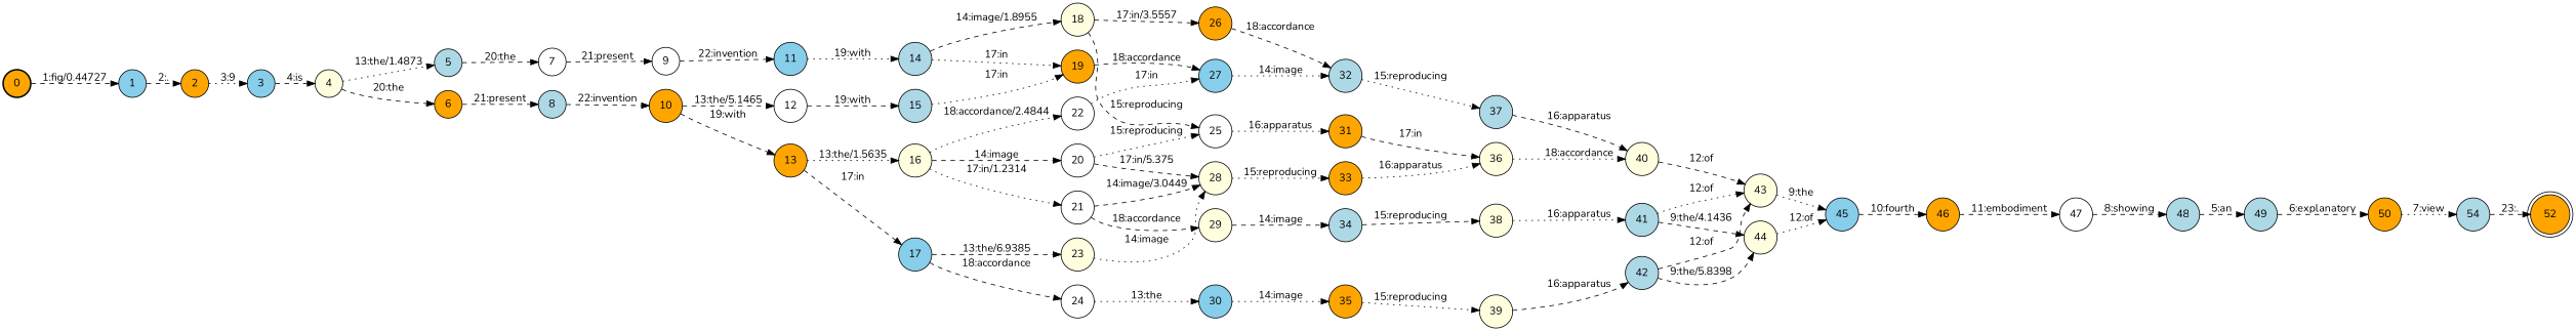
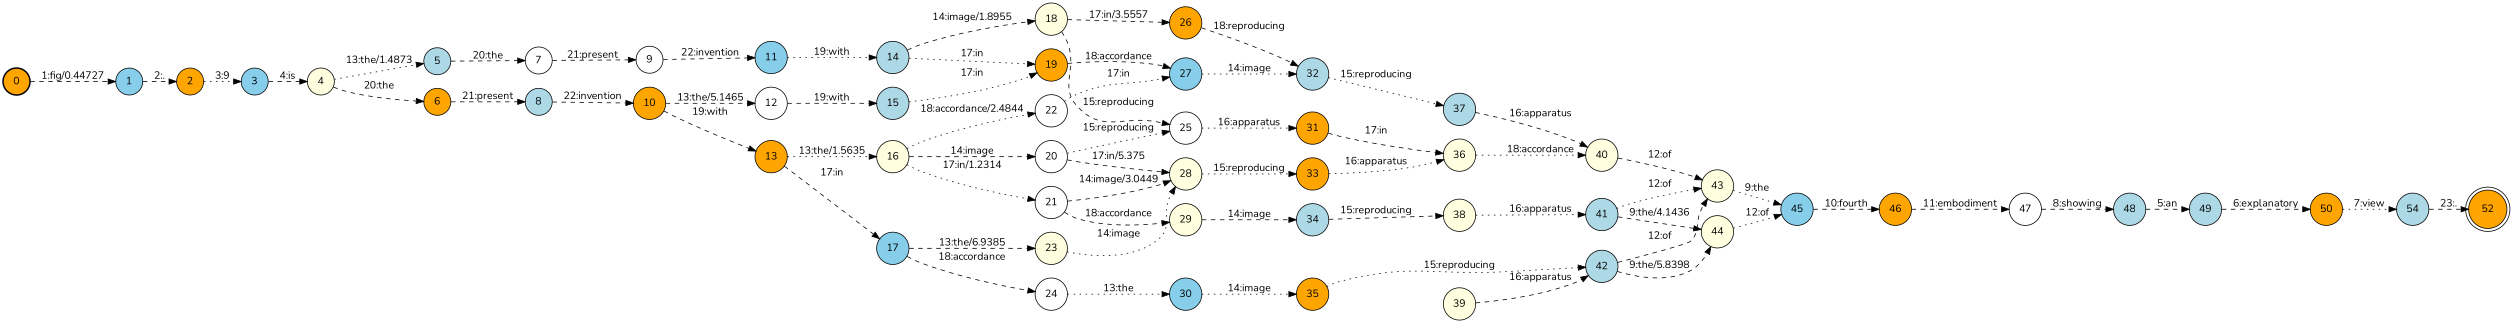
  digraph {
    fontname=Nunito
    nodesep=0.25
    rankdir=LR
    ranksep=0.4
    node [fillcolor=orange fontname=Nunito fontsize=14 shape=circle style="solid,filled"]
    edge [fontname=Nunito fontsize=14 style=dashed]
    n1 [label=0 style="bold,filled"]
    n2 [fillcolor=skyblue label=1]
    n3 [label=2]
    n4 [fillcolor=skyblue label=3]
    n5 [fillcolor=lightyellow label=4]
    n6 [fillcolor=lightblue label=5]
    n7 [label=6]
    n8 [fillcolor=white label=7]
    n9 [fillcolor=lightblue label=8]
    n10 [fillcolor=white label=9]
    n11 [label=10]
    n12 [fillcolor=skyblue label=11]
    n13 [label=13]
    n14 [fillcolor=white label=12]
    n15 [fillcolor=lightblue label=14]
    n16 [fillcolor=skyblue label=17]
    n17 [fillcolor=lightyellow label=16]
    n18 [fillcolor=lightblue label=15]
    n19 [fillcolor=lightyellow label=18]
    n20 [label=19]
    n21 [fillcolor=white label=24]
    n22 [fillcolor=lightyellow label=23]
    n23 [fillcolor=white label=20]
    n24 [fillcolor=white label=21]
    n25 [fillcolor=white label=22]
    n26 [fillcolor=white label=25]
    n27 [label=26]
    n28 [fillcolor=skyblue label=27]
    n29 [fillcolor=skyblue label=30]
    n30 [fillcolor=lightyellow label=28]
    n31 [fillcolor=lightyellow label=29]
    n32 [label=31]
    n33 [fillcolor=lightblue label=32]
    n34 [label=33]
    n35 [fillcolor=lightblue label=34]
    n36 [label=35]
    n37 [fillcolor=lightyellow label=36]
    n38 [fillcolor=lightblue label=37]
    n39 [fillcolor=lightyellow label=38]
    n40 [fillcolor=lightyellow label=39]
    n41 [fillcolor=lightyellow label=40]
    n42 [fillcolor=lightblue label=41]
    n43 [fillcolor=lightblue label=42]
    n44 [fillcolor=lightyellow label=43]
    n45 [fillcolor=lightyellow label=44]
    n46 [fillcolor=skyblue label=45]
    n47 [label=46]
    n48 [fillcolor=white label=47]
    n49 [fillcolor=lightblue label=48]
    n50 [fillcolor=lightblue label=49]
    n51 [label=50]
    n52 [fillcolor=lightblue label=54]
    n53 [label=52 shape=doublecircle]
    n1 -> n2 [label="1:fig/0.44727"]
    n2 -> n3 [label="2:."]
    n3 -> n4 [label="3:9" style=dotted]
    n4 -> n5 [label="4:is"]
    n5 -> n6 [label="13:the/1.4873" style=dotted]
    n5 -> n7 [label="20:the"]
    n6 -> n8 [label="20:the"]
    n7 -> n9 [label="21:present"]
    n8 -> n10 [label="21:present"]
    n9 -> n11 [label="22:invention"]
    n10 -> n12 [label="22:invention"]
    n11 -> n13 [label="19:with"]
    n11 -> n14 [label="13:the/5.1465"]
    n12 -> n15 [label="19:with" style=dotted]
    n13 -> n16 [label="17:in"]
    n13 -> n17 [label="13:the/1.5635" style=dotted]
    n14 -> n18 [label="19:with"]
    n15 -> n19 [label="14:image/1.8955"]
    n15 -> n20 [label="17:in" style=dotted]
    n16 -> n21 [label="18:accordance"]
    n16 -> n22 [label="13:the/6.9385"]
    n17 -> n23 [label="14:image"]
    n17 -> n24 [label="17:in/1.2314" style=dotted]
    n17 -> n25 [label="18:accordance/2.4844" style=dotted]
    n18 -> n20 [label="17:in" style=dotted]
    n19 -> n26 [label="15:reproducing"]
    n19 -> n27 [label="17:in/3.5557"]
    n20 -> n28 [label="18:accordance"]
    n21 -> n29 [label="13:the" style=dotted]
    n22 -> n30 [label="14:image" style=dotted]
    n23 -> n26 [label="15:reproducing" style=dotted]
    n23 -> n30 [label="17:in/5.375"]
    n24 -> n30 [label="14:image/3.0449"]
    n24 -> n31 [label="18:accordance"]
    n25 -> n28 [label="17:in" style=dotted]
    n26 -> n32 [label="16:apparatus" style=dotted]
-   n27 -> n33 [label="18:accordance"]
+   n27 -> n33 [label="18:reproducing"]
    n28 -> n33 [label="14:image" style=dotted]
    n29 -> n36 [label="14:image" style=dotted]
    n30 -> n34 [label="15:reproducing" style=dotted]
    n31 -> n35 [label="14:image"]
    n32 -> n37 [label="17:in"]
    n33 -> n38 [label="15:reproducing" style=dotted]
    n34 -> n37 [label="16:apparatus" style=dotted]
    n35 -> n39 [label="15:reproducing"]
-   n36 -> n40 [label="15:reproducing" style=dotted]
+   n36 -> n43 [label="15:reproducing" style=dotted]
    n37 -> n41 [label="18:accordance" style=dotted]
    n38 -> n41 [label="16:apparatus"]
    n39 -> n42 [label="16:apparatus" style=dotted]
    n40 -> n43 [label="16:apparatus"]
    n41 -> n44 [label="12:of"]
    n42 -> n44 [label="12:of" style=dotted]
    n42 -> n45 [label="9:the/4.1436"]
    n43 -> n44 [label="12:of"]
    n43 -> n45 [label="9:the/5.8398"]
    n44 -> n46 [label="9:the" style=dotted]
    n45 -> n46 [label="12:of" style=dotted]
    n46 -> n47 [label="10:fourth"]
    n47 -> n48 [label="11:embodiment"]
    n48 -> n49 [label="8:showing"]
    n49 -> n50 [label="5:an"]
    n50 -> n51 [label="6:explanatory"]
    n51 -> n52 [label="7:view" style=dotted]
    n52 -> n53 [label="23:."]
  }
